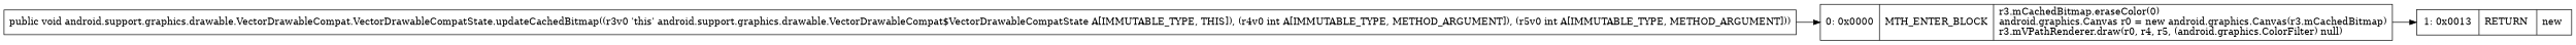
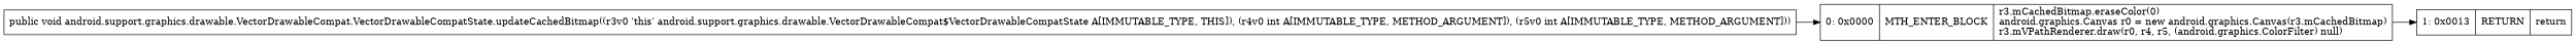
  digraph {
    rankdir=LR
    node [shape=record]
    n1 [label="{0\:\ 0x0000|MTH_ENTER_BLOCK\l|r3.mCachedBitmap.eraseColor(0)\landroid.graphics.Canvas r0 = new android.graphics.Canvas(r3.mCachedBitmap)\lr3.mVPathRenderer.draw(r0, r4, r5, (android.graphics.ColorFilter) null)\l}"]
-   n2 [label="{1\:\ 0x0013|RETURN\l|new\l}"]
+   n2 [label="{1\:\ 0x0013|RETURN\l|return\l}"]
    n3 [label="{public void android.support.graphics.drawable.VectorDrawableCompat.VectorDrawableCompatState.updateCachedBitmap((r3v0 'this' android.support.graphics.drawable.VectorDrawableCompat$VectorDrawableCompatState A[IMMUTABLE_TYPE, THIS]), (r4v0 int A[IMMUTABLE_TYPE, METHOD_ARGUMENT]), (r5v0 int A[IMMUTABLE_TYPE, METHOD_ARGUMENT])) }"]
    n1 -> n2
    n3 -> n1
  }
